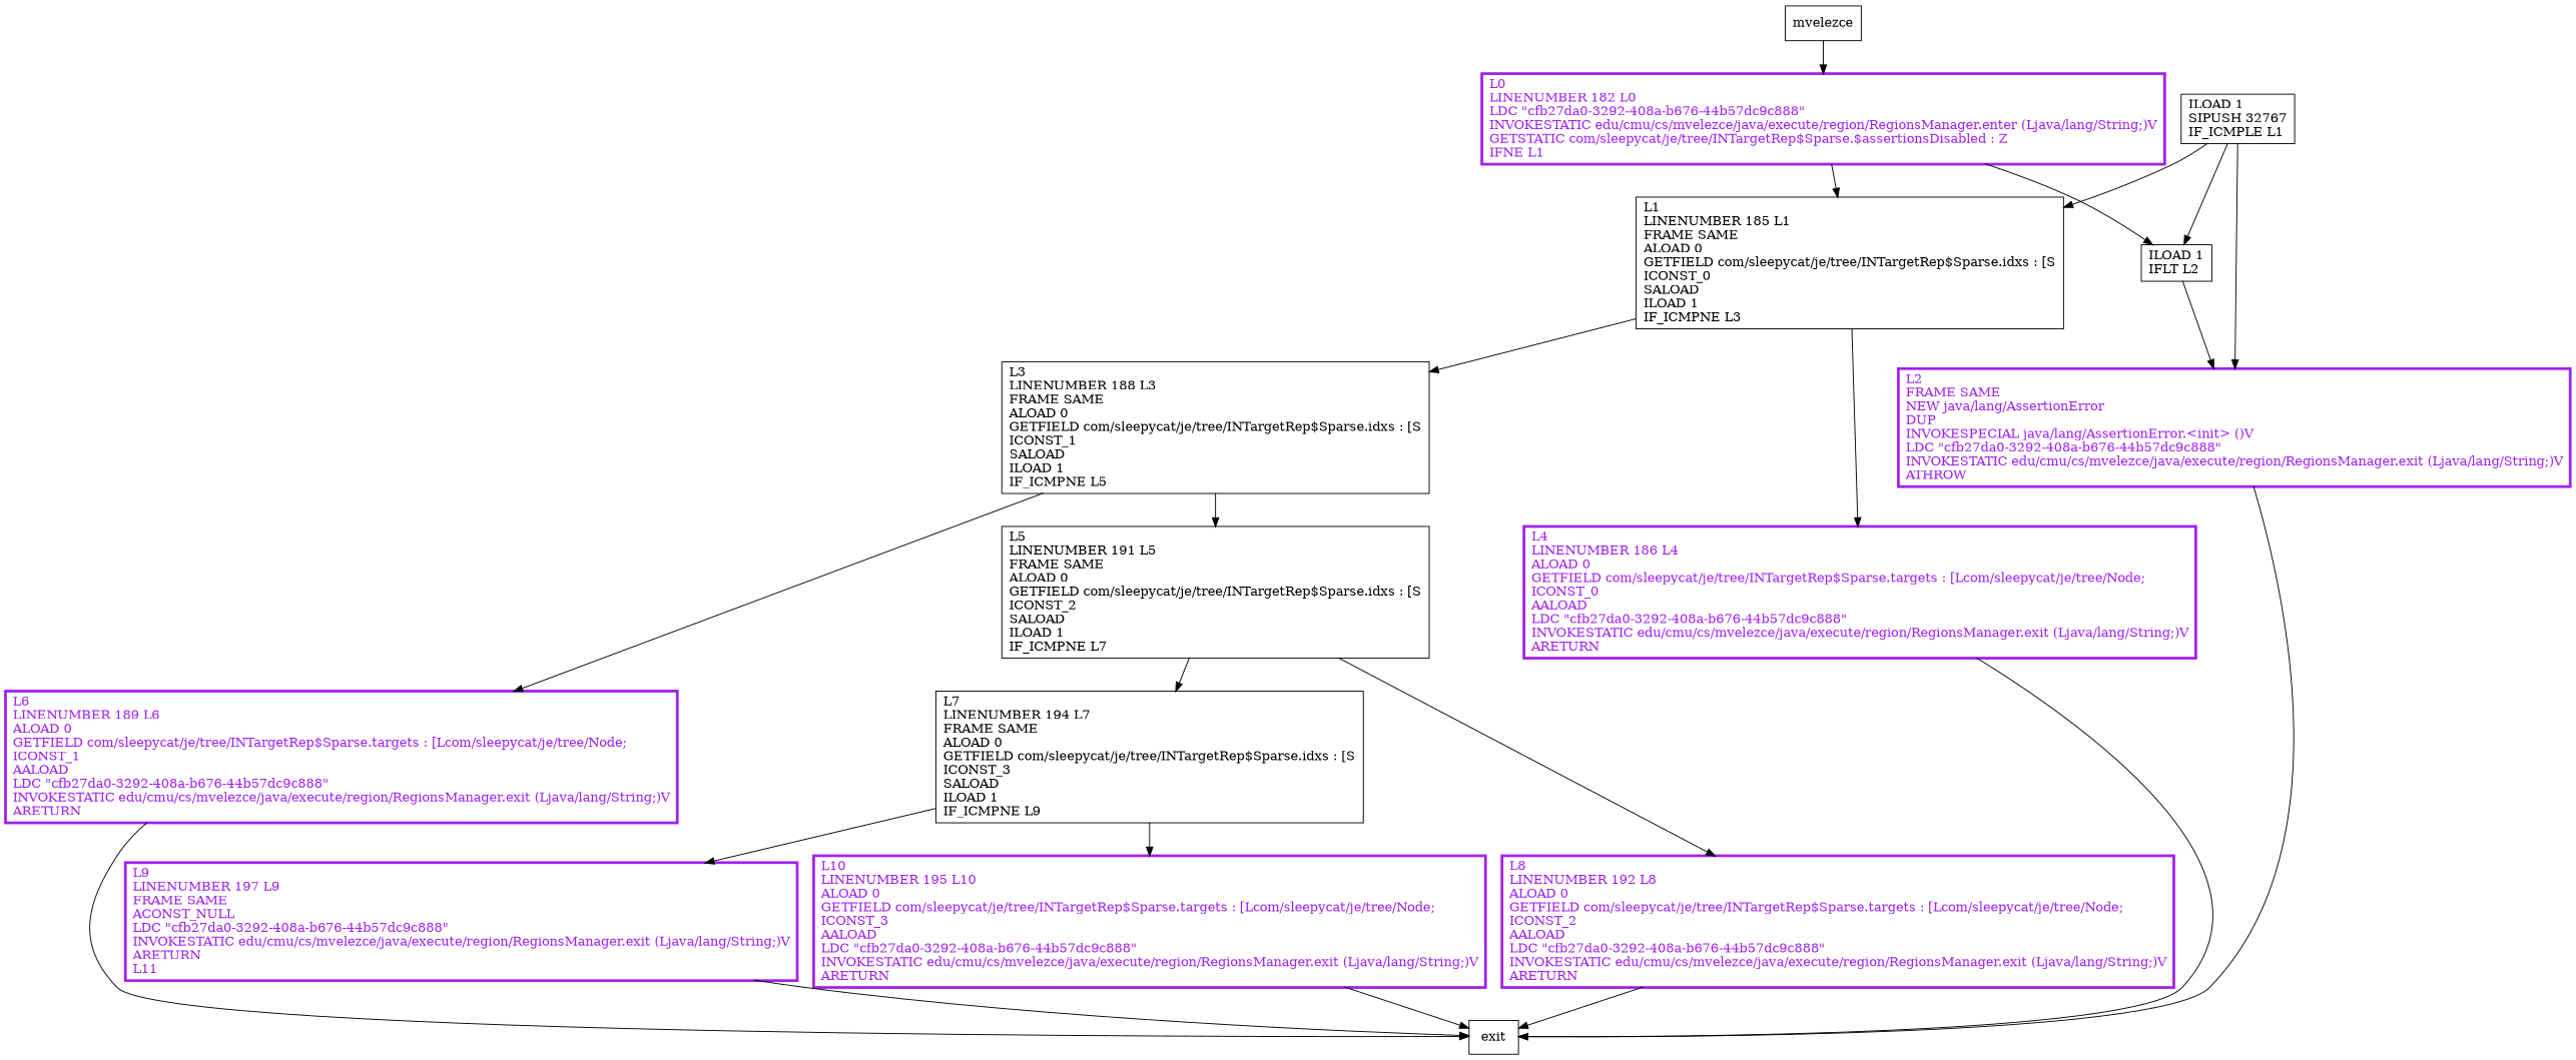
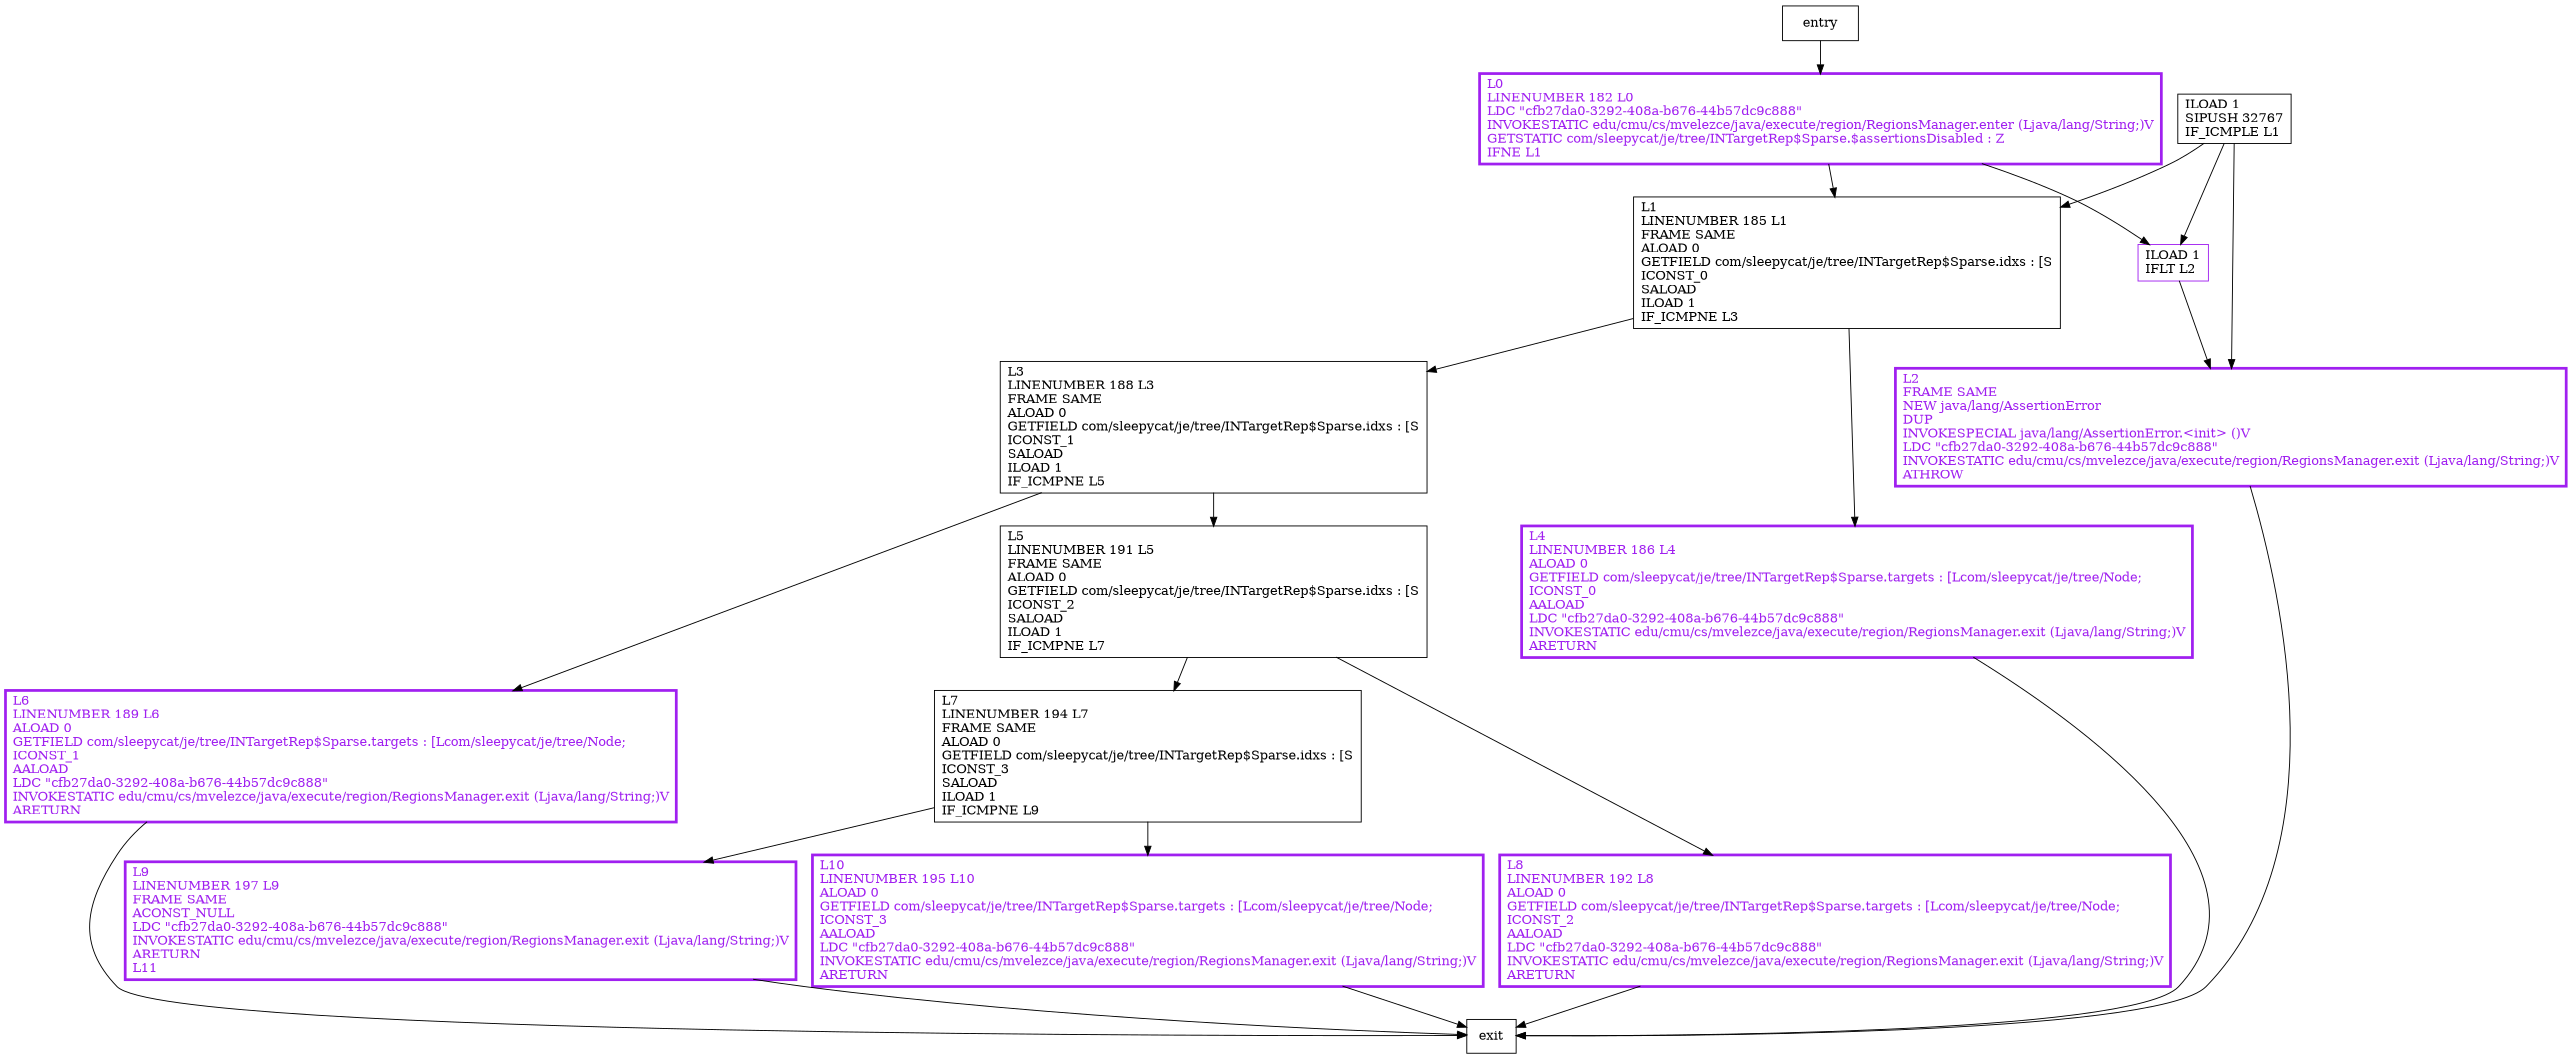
  digraph {
    node [shape=record]
    n1 [label="L3\lLINENUMBER 188 L3\lFRAME SAME\lALOAD 0\lGETFIELD com/sleepycat/je/tree/INTargetRep$Sparse.idxs : [S\lICONST_1\lSALOAD\lILOAD 1\lIF_ICMPNE L5\l"]
    n2 [color=purple fontcolor=purple label="L6\lLINENUMBER 189 L6\lALOAD 0\lGETFIELD com/sleepycat/je/tree/INTargetRep$Sparse.targets : [Lcom/sleepycat/je/tree/Node;\lICONST_1\lAALOAD\lLDC \"cfb27da0-3292-408a-b676-44b57dc9c888\"\lINVOKESTATIC edu/cmu/cs/mvelezce/java/execute/region/RegionsManager.exit (Ljava/lang/String;)V\lARETURN\l" penwidth=3]
    n3 [label="L5\lLINENUMBER 191 L5\lFRAME SAME\lALOAD 0\lGETFIELD com/sleepycat/je/tree/INTargetRep$Sparse.idxs : [S\lICONST_2\lSALOAD\lILOAD 1\lIF_ICMPNE L7\l"]
    exit
    n5 [label="L7\lLINENUMBER 194 L7\lFRAME SAME\lALOAD 0\lGETFIELD com/sleepycat/je/tree/INTargetRep$Sparse.idxs : [S\lICONST_3\lSALOAD\lILOAD 1\lIF_ICMPNE L9\l"]
    n6 [color=purple fontcolor=purple label="L8\lLINENUMBER 192 L8\lALOAD 0\lGETFIELD com/sleepycat/je/tree/INTargetRep$Sparse.targets : [Lcom/sleepycat/je/tree/Node;\lICONST_2\lAALOAD\lLDC \"cfb27da0-3292-408a-b676-44b57dc9c888\"\lINVOKESTATIC edu/cmu/cs/mvelezce/java/execute/region/RegionsManager.exit (Ljava/lang/String;)V\lARETURN\l" penwidth=3]
    n7 [color=purple fontcolor=purple label="L4\lLINENUMBER 186 L4\lALOAD 0\lGETFIELD com/sleepycat/je/tree/INTargetRep$Sparse.targets : [Lcom/sleepycat/je/tree/Node;\lICONST_0\lAALOAD\lLDC \"cfb27da0-3292-408a-b676-44b57dc9c888\"\lINVOKESTATIC edu/cmu/cs/mvelezce/java/execute/region/RegionsManager.exit (Ljava/lang/String;)V\lARETURN\l" penwidth=3]
    n8 [label="L1\lLINENUMBER 185 L1\lFRAME SAME\lALOAD 0\lGETFIELD com/sleepycat/je/tree/INTargetRep$Sparse.idxs : [S\lICONST_0\lSALOAD\lILOAD 1\lIF_ICMPNE L3\l"]
    n9 [color=purple fontcolor=purple label="L2\lFRAME SAME\lNEW java/lang/AssertionError\lDUP\lINVOKESPECIAL java/lang/AssertionError.\<init\> ()V\lLDC \"cfb27da0-3292-408a-b676-44b57dc9c888\"\lINVOKESTATIC edu/cmu/cs/mvelezce/java/execute/region/RegionsManager.exit (Ljava/lang/String;)V\lATHROW\l" penwidth=3]
    n10 [color=purple fontcolor=purple label="L9\lLINENUMBER 197 L9\lFRAME SAME\lACONST_NULL\lLDC \"cfb27da0-3292-408a-b676-44b57dc9c888\"\lINVOKESTATIC edu/cmu/cs/mvelezce/java/execute/region/RegionsManager.exit (Ljava/lang/String;)V\lARETURN\lL11\l" penwidth=3]
    n11 [color=purple fontcolor=purple label="L10\lLINENUMBER 195 L10\lALOAD 0\lGETFIELD com/sleepycat/je/tree/INTargetRep$Sparse.targets : [Lcom/sleepycat/je/tree/Node;\lICONST_3\lAALOAD\lLDC \"cfb27da0-3292-408a-b676-44b57dc9c888\"\lINVOKESTATIC edu/cmu/cs/mvelezce/java/execute/region/RegionsManager.exit (Ljava/lang/String;)V\lARETURN\l" penwidth=3]
    n12 [color=purple fontcolor=purple label="L0\lLINENUMBER 182 L0\lLDC \"cfb27da0-3292-408a-b676-44b57dc9c888\"\lINVOKESTATIC edu/cmu/cs/mvelezce/java/execute/region/RegionsManager.enter (Ljava/lang/String;)V\lGETSTATIC com/sleepycat/je/tree/INTargetRep$Sparse.$assertionsDisabled : Z\lIFNE L1\l" penwidth=3]
-   n13 [label="ILOAD 1\lIFLT L2\l"]
+   n13 [label="ILOAD 1\lIFLT L2\l" color=purple]
    n14 [label="ILOAD 1\lSIPUSH 32767\lIF_ICMPLE L1\l"]
-   entry [label=mvelezce]
+   entry
    n1 -> n2
    n1 -> n3
    n2 -> exit
    n3 -> n5
    n3 -> n6
    n5 -> n10
    n5 -> n11
    n6 -> exit
    n7 -> exit
    n8 -> n1
    n8 -> n7
    n9 -> exit
    n10 -> exit
    n11 -> exit
    n12 -> n8
    n12 -> n13
    n13 -> n9
    n14 -> n8
    n14 -> n9
    n14 -> n13
    entry -> n12
  }
